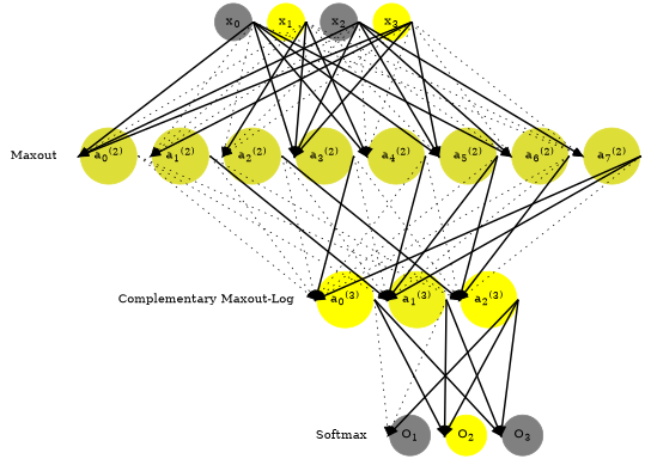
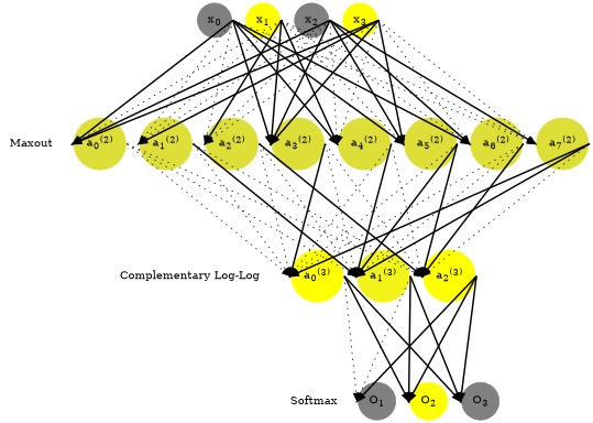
  digraph {
    rankdir=TB
    ranksep=1.4
    splines=false
    node [color="0.1667, 0.740673, 0.870336" fillcolor="0.1667, 0.740673, 0.870336" shape=circle style=filled]
    edge [headport=w style=bold tailport=e]
    n1 [color="0.1667, 0.0, 0.5" fillcolor="0.1667, 0.0, 0.5" label=<x<sub>0</sub>>]
    n2 [color="0.1667, 1.0, 1.0" fillcolor="0.1667, 1.0, 1.0" label=<x<sub>1</sub>>]
    n3 [color="0.1667, 0.0, 0.5" fillcolor="0.1667, 0.0, 0.5" label=<x<sub>2</sub>>]
    n4 [color="0.1667, 1.0, 1.0" fillcolor="0.1667, 1.0, 1.0" label=<x<sub>3</sub>>]
    n5 [label=<a<sub>0</sub><sup>(2)</sup>>]
    n6 [label=<a<sub>1</sub><sup>(2)</sup>>]
    n7 [label=<a<sub>2</sub><sup>(2)</sup>>]
    n8 [label=<a<sub>3</sub><sup>(2)</sup>>]
    n9 [label=<a<sub>4</sub><sup>(2)</sup>>]
    n10 [label=<a<sub>5</sub><sup>(2)</sup>>]
    n11 [label=<a<sub>6</sub><sup>(2)</sup>>]
    n12 [label=<a<sub>7</sub><sup>(2)</sup>>]
    n13 [color="0.1667, 1.000000, 1.000000" fillcolor="0.1667, 1.000000, 1.000000" label=<a<sub>0</sub><sup>(3)</sup>>]
    n14 [color="0.1667, 0.898612, 0.949306" fillcolor="0.1667, 0.898612, 0.949306" label=<a<sub>1</sub><sup>(3)</sup>>]
    n15 [color="0.1667, 1.000000, 1.000000" fillcolor="0.1667, 1.000000, 1.000000" label=<a<sub>2</sub><sup>(3)</sup>>]
    n16 [color="0.1667, 0.0, 0.5" fillcolor="0.1667, 0.0, 0.5" label=<O<sub>1</sub>>]
    n17 [color="0.1667, 1.0, 1.0" fillcolor="0.1667, 1.0, 1.0" label=<O<sub>2</sub>>]
    n18 [color="0.1667, 0.0, 0.5" fillcolor="0.1667, 0.0, 0.5" label=<O<sub>3</sub>>]
    n19 [label=Maxout shape=plaintext color=purple fillcolor="" style=""]
-   n20 [label="Complementary Maxout-Log" shape=plaintext color=gray40 fillcolor="" style=""]
+   n20 [label="Complementary Log-Log" shape=plaintext color=gray40 fillcolor="" style=""]
    n21 [label=Softmax shape=plaintext color=purple fillcolor="" style=""]
    subgraph sub_1 {
      n1
    }
    subgraph sub_2 {
      n2
    }
    subgraph sub_3 {
      n3
    }
    subgraph sub_4 {
      n4
    }
    subgraph sub_5 {
      n5
    }
    subgraph sub_6 {
      n6
    }
    subgraph sub_7 {
      n7
    }
    subgraph sub_8 {
      n8
    }
    subgraph sub_9 {
      n9
    }
    subgraph sub_10 {
      n10
    }
    subgraph sub_11 {
      n11
    }
    subgraph sub_12 {
      n12
    }
    subgraph sub_13 {
      n13
    }
    subgraph sub_14 {
      n14
    }
    subgraph sub_15 {
      n15
    }
    subgraph sub_16 {
      n16
    }
    subgraph sub_17 {
      n17
    }
    subgraph sub_18 {
      n18
    }
    subgraph sub_19 {
      rank=same
      n1
      n2
      n3
      n4
    }
    subgraph sub_20 {
      rank=same
      n5
      n6
      n7
      n8
      n9
      n10
      n11
      n12
    }
    subgraph sub_21 {
      rank=same
      n13
      n14
      n15
    }
    subgraph sub_22 {
      rank=same
      n16
      n17
      n18
    }
    subgraph sub_23 {
      rank=same
      n5
      n19
    }
    subgraph sub_24 {
      rank=same
      n13
      n20
    }
    subgraph sub_25 {
      rank=same
      n16
      n21
    }
    n1 -> n2 [style=invis]
    n1 -> n5
    n1 -> n6 [style=dotted]
    n1 -> n7 [style=dotted]
    n1 -> n8
    n1 -> n9
    n1 -> n10
    n1 -> n11
    n1 -> n12 [style=dotted]
    n2 -> n3 [style=invis]
    n2 -> n5 [style=dotted]
    n2 -> n6 [style=dotted]
    n2 -> n7
    n2 -> n8
    n2 -> n9
    n2 -> n10 [style=dotted]
    n2 -> n11 [style=dotted]
    n2 -> n12 [style=dotted]
    n3 -> n4 [style=invis]
    n3 -> n5
    n3 -> n6 [style=dotted]
    n3 -> n7 [style=dotted]
    n3 -> n8
    n3 -> n9 [style=dotted]
    n3 -> n10
    n3 -> n11
    n3 -> n12
    n4 -> n5
    n4 -> n6
    n4 -> n7 [style=dotted]
    n4 -> n8
    n4 -> n9 [style=dotted]
    n4 -> n10
    n4 -> n11 [style=dotted]
    n4 -> n12 [style=dotted]
    n5 -> n6 [style=invis]
    n5 -> n13 [style=dotted]
    n5 -> n14 [style=dotted]
    n5 -> n15 [style=dotted]
    n6 -> n7 [style=invis]
    n6 -> n13 [style=dotted]
    n6 -> n14
    n6 -> n15 [style=dotted]
    n7 -> n8 [style=invis]
    n7 -> n13 [style=dotted]
    n7 -> n14 [style=dotted]
    n7 -> n15
    n8 -> n9 [style=invis]
    n8 -> n13
    n8 -> n14 [style=dotted]
    n8 -> n15 [style=dotted]
    n9 -> n10 [style=invis]
    n9 -> n13 [style=dotted]
    n9 -> n14
    n9 -> n15 [style=dotted]
    n10 -> n11 [style=invis]
    n10 -> n13 [style=dotted]
    n10 -> n14
    n10 -> n15
    n11 -> n12 [style=invis]
    n11 -> n13 [style=dotted]
    n11 -> n14 [style=dotted]
    n11 -> n15
    n12 -> n13
    n12 -> n14
    n12 -> n15 [style=dotted]
    n13 -> n14 [style=invis]
    n13 -> n16 [style=dotted]
    n13 -> n17
    n13 -> n18
    n14 -> n15 [style=invis]
    n14 -> n16 [style=dotted]
    n14 -> n17
    n14 -> n18
    n15 -> n16
    n15 -> n17
    n15 -> n18
    n16 -> n17 [style=invis]
    n17 -> n18 [style=invis]
    n19 -> n5 [style=invis]
    n20 -> n13 [style=invis]
    n21 -> n16 [style=invis]
  }
